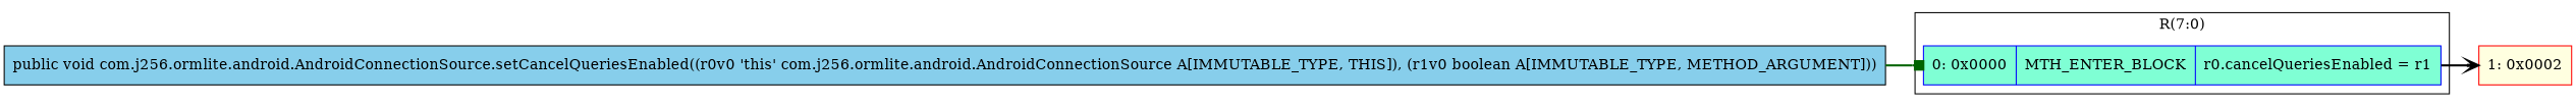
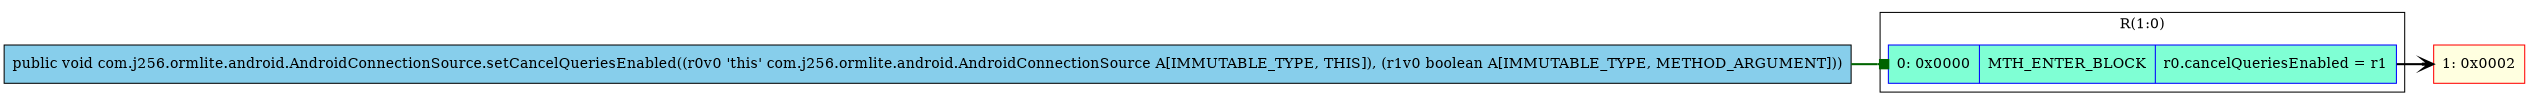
  digraph {
    rankdir=LR
    node [shape=record style=filled]
    edge [style=bold]
    n1 [color=blue label="{0\:\ 0x0000|MTH_ENTER_BLOCK\l|r0.cancelQueriesEnabled = r1\l}" fillcolor=aquamarine]
    n2 [color=red label="{1\:\ 0x0002}" fillcolor=lightyellow]
    n3 [label="{public void com.j256.ormlite.android.AndroidConnectionSource.setCancelQueriesEnabled((r0v0 'this' com.j256.ormlite.android.AndroidConnectionSource A[IMMUTABLE_TYPE, THIS]), (r1v0 boolean A[IMMUTABLE_TYPE, METHOD_ARGUMENT])) }" fillcolor=skyblue]
    subgraph cluster_1 {
-     label="R(7:0)"
+     label="R(1:0)"
      n1
    }
    n1 -> n2 [color=black arrowhead=vee]
    n3 -> n1 [color=darkgreen arrowhead=box]
  }
